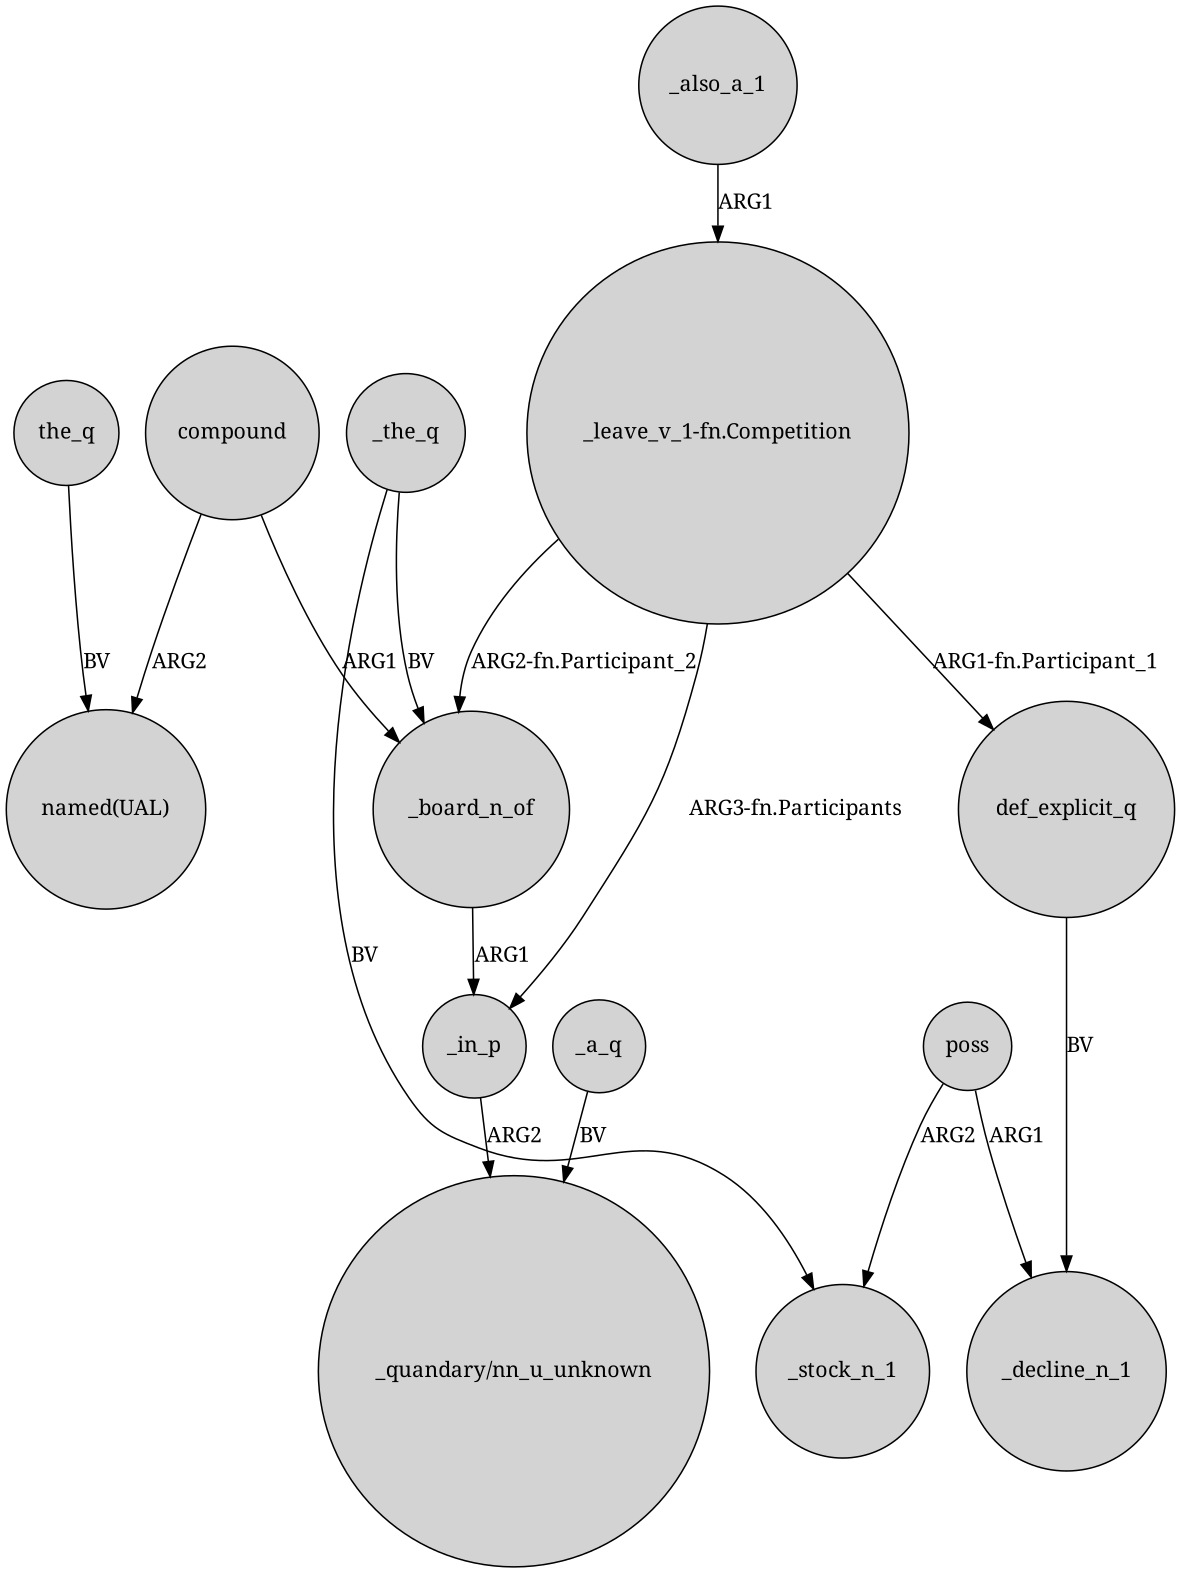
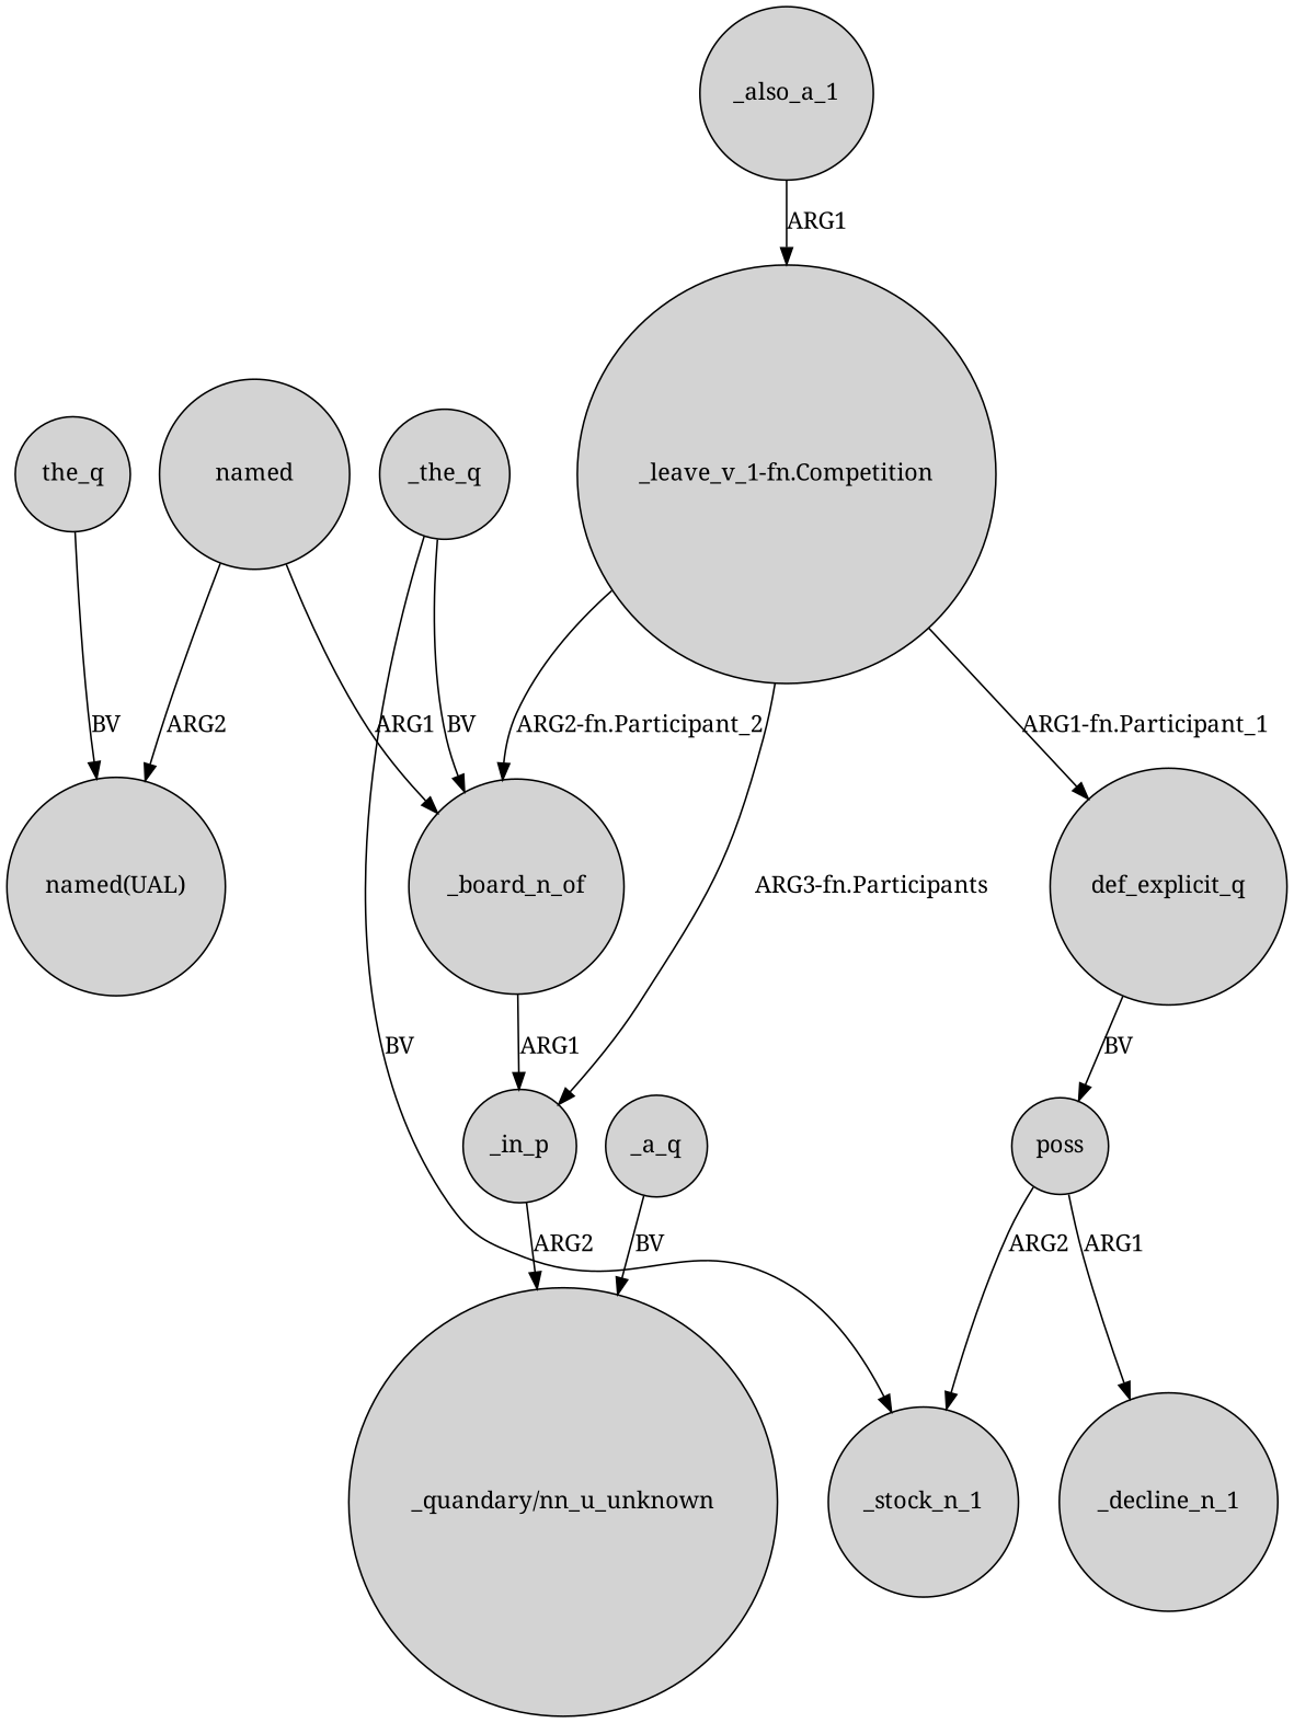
  digraph {
    fontname="Noto Serif"
    node [fontname="Noto Serif" shape=circle style=filled]
    edge [fontname="Noto Serif"]
    "_leave_v_1-fn.Competition"
    _in_p
    _board_n_of
    def_explicit_q
    "_quandary/nn_u_unknown"
-   compound
+   compound [label=named]
    "named(UAL)"
    _the_q
    _stock_n_1
    _a_q
    poss
    _decline_n_1
    n13 [label=the_q]
    _also_a_1
    "_leave_v_1-fn.Competition" -> _in_p [label="ARG3-fn.Participants"]
    "_leave_v_1-fn.Competition" -> _board_n_of [label="ARG2-fn.Participant_2"]
    "_leave_v_1-fn.Competition" -> def_explicit_q [label="ARG1-fn.Participant_1"]
    _in_p -> "_quandary/nn_u_unknown" [label=ARG2]
    _board_n_of -> _in_p [label=ARG1]
-   def_explicit_q -> _decline_n_1 [label=BV]
+   def_explicit_q -> poss [label=BV]
    compound -> _board_n_of [label=ARG1]
    compound -> "named(UAL)" [label=ARG2]
    _the_q -> _board_n_of [label=BV]
    _the_q -> _stock_n_1 [label=BV]
    _a_q -> "_quandary/nn_u_unknown" [label=BV]
    poss -> _stock_n_1 [label=ARG2]
    poss -> _decline_n_1 [label=ARG1]
    n13 -> "named(UAL)" [label=BV]
    _also_a_1 -> "_leave_v_1-fn.Competition" [label=ARG1]
  }
